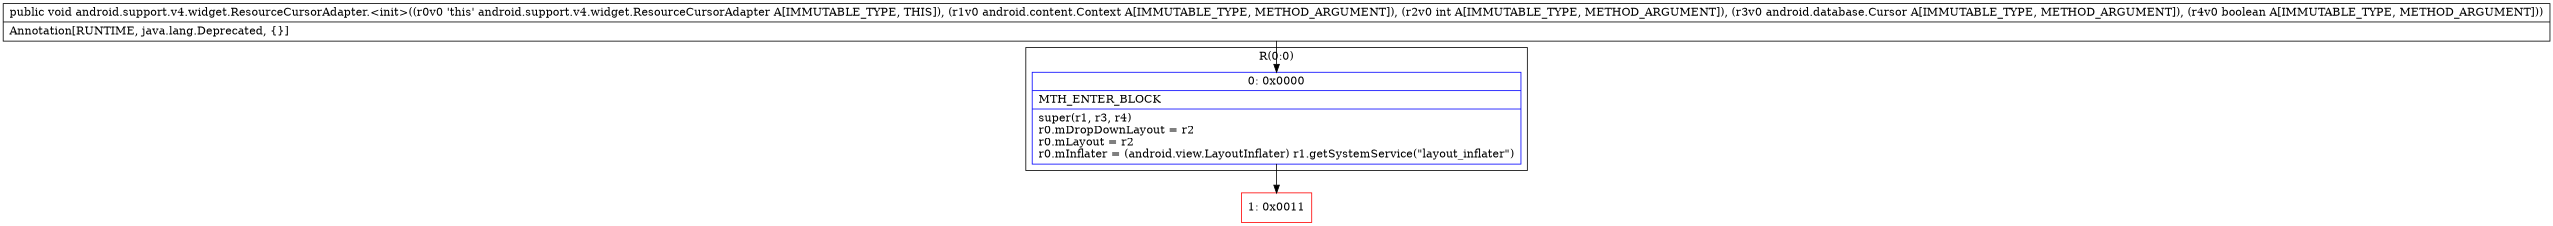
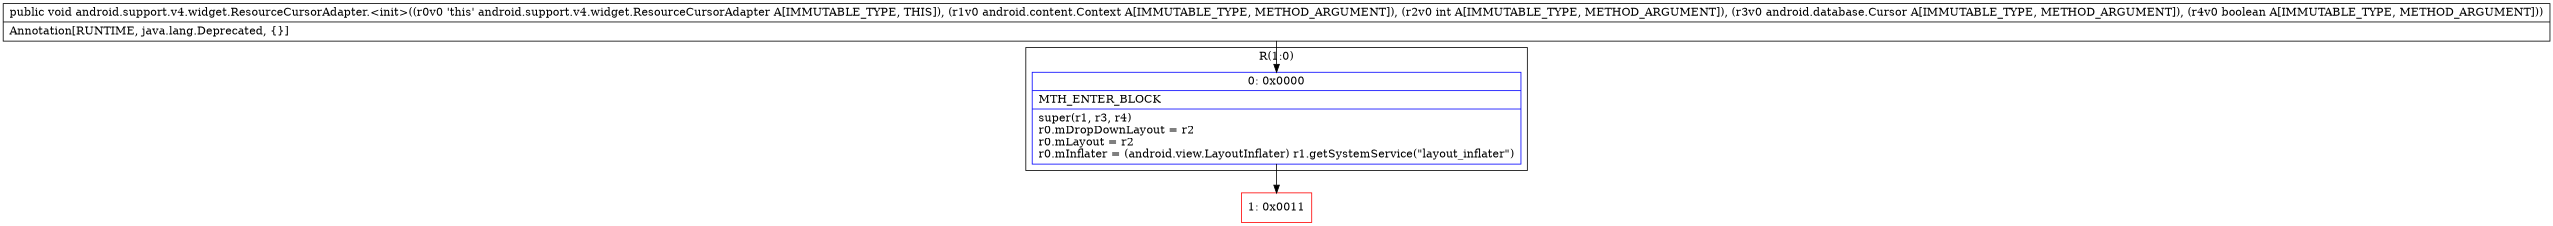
  digraph {
    node [shape=record]
    n1 [color=blue label="{0\:\ 0x0000|MTH_ENTER_BLOCK\l|super(r1, r3, r4)\lr0.mDropDownLayout = r2\lr0.mLayout = r2\lr0.mInflater = (android.view.LayoutInflater) r1.getSystemService(\"layout_inflater\")\l}"]
    n2 [color=red label="{1\:\ 0x0011}"]
    n3 [label="{public void android.support.v4.widget.ResourceCursorAdapter.\<init\>((r0v0 'this' android.support.v4.widget.ResourceCursorAdapter A[IMMUTABLE_TYPE, THIS]), (r1v0 android.content.Context A[IMMUTABLE_TYPE, METHOD_ARGUMENT]), (r2v0 int A[IMMUTABLE_TYPE, METHOD_ARGUMENT]), (r3v0 android.database.Cursor A[IMMUTABLE_TYPE, METHOD_ARGUMENT]), (r4v0 boolean A[IMMUTABLE_TYPE, METHOD_ARGUMENT]))  | Annotation[RUNTIME, java.lang.Deprecated, \{\}]\l}"]
    subgraph cluster_1 {
-     label="R(0:0)"
+     label="R(1:0)"
      n1
    }
    n1 -> n2
    n3 -> n1
  }
